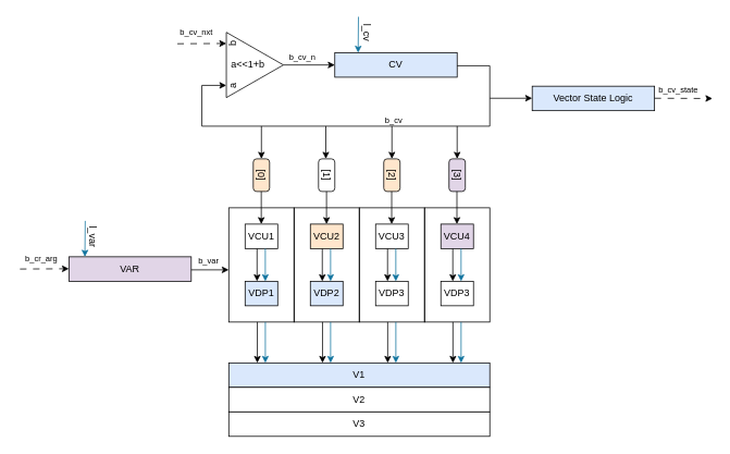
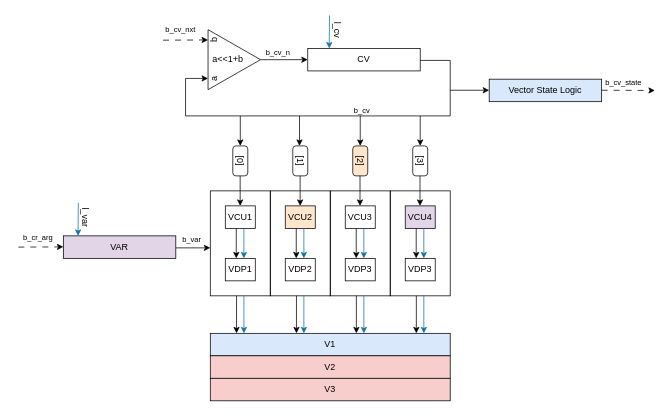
  <mxCell id="0" />
  <mxCell id="1" parent="0" />
  <mxCell id="2" value="" style="rounded=0;whiteSpace=wrap;html=1;fillColor=none;" parent="1" vertex="1"><mxGeometry x="520" y="254" width="80" height="140" as="geometry" /></mxCell>
  <mxCell id="3" value="" style="rounded=0;whiteSpace=wrap;html=1;fillColor=none;" parent="1" vertex="1"><mxGeometry x="440" y="254" width="80" height="140" as="geometry" /></mxCell>
  <mxCell id="4" value="" style="rounded=0;whiteSpace=wrap;html=1;fillColor=none;" parent="1" vertex="1"><mxGeometry x="360" y="254" width="80" height="140" as="geometry" /></mxCell>
  <mxCell id="5" value="" style="rounded=0;whiteSpace=wrap;html=1;fillColor=none;" parent="1" vertex="1"><mxGeometry x="280" y="254" width="80" height="140" as="geometry" /></mxCell>
  <mxCell id="6" value="V1" style="rounded=0;whiteSpace=wrap;html=1;rotation=0;fillColor=#dae8fc;" parent="1" vertex="1"><mxGeometry x="280" y="444" width="320" height="30" as="geometry" /></mxCell>
- <mxCell id="7" value="V2" style="rounded=0;whiteSpace=wrap;html=1;rotation=0;" parent="1" vertex="1"><mxGeometry x="280" y="474" width="320" height="30" as="geometry" /></mxCell>
- <mxCell id="8" value="V3" style="rounded=0;whiteSpace=wrap;html=1;rotation=0;" parent="1" vertex="1"><mxGeometry x="280" y="504" width="320" height="30" as="geometry" /></mxCell>
- <mxCell id="9" value="CV" style="rounded=0;whiteSpace=wrap;html=1;rotation=0;fillColor=#dae8fc;" parent="1" vertex="1"><mxGeometry x="410" y="64" width="150" height="30" as="geometry" /></mxCell>
+ <mxCell id="7" value="V2" style="rounded=0;whiteSpace=wrap;html=1;rotation=0;fillColor=#f8cecc;" parent="1" vertex="1"><mxGeometry x="280" y="474" width="320" height="30" as="geometry" /></mxCell>
+ <mxCell id="8" value="V3" style="rounded=0;whiteSpace=wrap;html=1;rotation=0;fillColor=#f8cecc;" parent="1" vertex="1"><mxGeometry x="280" y="504" width="320" height="30" as="geometry" /></mxCell>
+ <mxCell id="9" value="CV" style="rounded=0;whiteSpace=wrap;html=1;rotation=0;" parent="1" vertex="1"><mxGeometry x="410" y="64" width="150" height="30" as="geometry" /></mxCell>
  <mxCell id="10" value="" style="endArrow=classic;html=1;rounded=0;" parent="1" edge="1"><mxGeometry width="50" height="50" relative="1" as="geometry"><mxPoint x="320" y="154" as="sourcePoint" /><mxPoint x="320" y="194" as="targetPoint" /></mxGeometry></mxCell>
  <mxCell id="11" value="" style="endArrow=classic;html=1;rounded=0;startFill=0;sourcePerimeterSpacing=0;targetPerimeterSpacing=0;endFill=1;" parent="1" edge="1"><mxGeometry width="50" height="50" relative="1" as="geometry"><mxPoint x="560" y="80" as="sourcePoint" /><mxPoint x="277" y="104" as="targetPoint" /><Array as="points"><mxPoint x="600" y="80" /><mxPoint x="600" y="154" /><mxPoint x="247" y="154" /><mxPoint x="247" y="104" /></Array></mxGeometry></mxCell>
  <mxCell id="12" value="&lt;font style=&quot;font-size: 10px;&quot;&gt;b_cv&lt;/font&gt;" style="text;html=1;align=center;verticalAlign=middle;resizable=0;points=[];autosize=1;strokeColor=none;fillColor=none;rotation=0;flipH=1;" parent="1" vertex="1"><mxGeometry x="462" y="131" width="40" height="30" as="geometry" /></mxCell>
  <mxCell id="13" value="" style="endArrow=classic;html=1;rounded=0;" parent="1" edge="1"><mxGeometry width="50" height="50" relative="1" as="geometry"><mxPoint x="347" y="79" as="sourcePoint" /><mxPoint x="410" y="79" as="targetPoint" /></mxGeometry></mxCell>
  <mxCell id="14" value="a&amp;lt;&amp;lt;1+b" style="triangle;whiteSpace=wrap;html=1;align=left;spacingLeft=4;" parent="1" vertex="1"><mxGeometry x="277" y="39" width="70" height="80" as="geometry" /></mxCell>
  <mxCell id="15" value="a" style="text;html=1;align=center;verticalAlign=middle;resizable=0;points=[];autosize=1;strokeColor=none;fillColor=none;rotation=-90;" parent="1" vertex="1"><mxGeometry x="270" y="90" width="30" height="30" as="geometry" /></mxCell>
  <mxCell id="16" value="b" style="text;html=1;align=center;verticalAlign=middle;resizable=0;points=[];autosize=1;strokeColor=none;fillColor=none;rotation=-90;" parent="1" vertex="1"><mxGeometry x="270" y="38" width="30" height="30" as="geometry" /></mxCell>
  <mxCell id="17" value="" style="endArrow=classic;html=1;rounded=0;dashed=1;dashPattern=8 8;" parent="1" edge="1"><mxGeometry width="50" height="50" relative="1" as="geometry"><mxPoint x="217" y="53" as="sourcePoint" /><mxPoint x="277" y="52.66" as="targetPoint" /></mxGeometry></mxCell>
  <mxCell id="18" value="&lt;font style=&quot;font-size: 10px;&quot;&gt;b_cv_nxt&lt;/font&gt;" style="text;html=1;align=center;verticalAlign=middle;resizable=0;points=[];autosize=1;strokeColor=none;fillColor=none;rotation=0;flipH=1;" parent="1" vertex="1"><mxGeometry x="210" y="24" width="60" height="30" as="geometry" /></mxCell>
  <mxCell id="19" value="&lt;font style=&quot;font-size: 10px;&quot;&gt;b_cv_n&lt;/font&gt;" style="text;html=1;align=center;verticalAlign=middle;resizable=0;points=[];autosize=1;strokeColor=none;fillColor=none;rotation=0;flipH=1;" parent="1" vertex="1"><mxGeometry x="340" y="54" width="60" height="30" as="geometry" /></mxCell>
  <mxCell id="20" value="Vector State Logic" style="rounded=0;whiteSpace=wrap;html=1;rotation=0;fillColor=#dae8fc;" parent="1" vertex="1"><mxGeometry x="652" y="105" width="150" height="30" as="geometry" /></mxCell>
  <mxCell id="21" value="" style="endArrow=classic;html=1;rounded=0;dashed=1;dashPattern=8 8;" parent="1" edge="1"><mxGeometry width="50" height="50" relative="1" as="geometry"><mxPoint x="802" y="119.76" as="sourcePoint" /><mxPoint x="873" y="120.1" as="targetPoint" /></mxGeometry></mxCell>
  <mxCell id="22" value="&lt;font style=&quot;font-size: 10px;&quot;&gt;b_cv_state&lt;/font&gt;" style="text;html=1;align=center;verticalAlign=middle;resizable=0;points=[];autosize=1;strokeColor=none;fillColor=none;rotation=0;flipH=1;" parent="1" vertex="1"><mxGeometry x="796" y="94" width="70" height="30" as="geometry" /></mxCell>
  <mxCell id="23" value="" style="endArrow=classic;html=1;rounded=0;" parent="1" edge="1"><mxGeometry width="50" height="50" relative="1" as="geometry"><mxPoint x="600" y="119.76" as="sourcePoint" /><mxPoint x="652" y="119.76" as="targetPoint" /></mxGeometry></mxCell>
  <mxCell id="24" value="" style="endArrow=classic;html=1;rounded=0;" parent="1" edge="1"><mxGeometry width="50" height="50" relative="1" as="geometry"><mxPoint x="399" y="154" as="sourcePoint" /><mxPoint x="399" y="194" as="targetPoint" /></mxGeometry></mxCell>
  <mxCell id="25" value="" style="endArrow=classic;html=1;rounded=0;" parent="1" edge="1"><mxGeometry width="50" height="50" relative="1" as="geometry"><mxPoint x="480" y="154" as="sourcePoint" /><mxPoint x="480" y="194" as="targetPoint" /></mxGeometry></mxCell>
  <mxCell id="26" value="" style="endArrow=classic;html=1;rounded=0;" parent="1" edge="1"><mxGeometry width="50" height="50" relative="1" as="geometry"><mxPoint x="560" y="154" as="sourcePoint" /><mxPoint x="560" y="194" as="targetPoint" /></mxGeometry></mxCell>
- <mxCell id="27" value="[0]" style="rounded=1;whiteSpace=wrap;html=1;arcSize=21;rotation=90;fillColor=#ffe6cc;" parent="1" vertex="1"><mxGeometry x="300" y="204" width="40" height="20" as="geometry" /></mxCell>
+ <mxCell id="27" value="[0]" style="rounded=1;whiteSpace=wrap;html=1;arcSize=21;rotation=90;" parent="1" vertex="1"><mxGeometry x="300" y="204" width="40" height="20" as="geometry" /></mxCell>
  <mxCell id="28" value="[1]" style="rounded=1;whiteSpace=wrap;html=1;arcSize=21;rotation=90;" parent="1" vertex="1"><mxGeometry x="380" y="204" width="40" height="20" as="geometry" /></mxCell>
  <mxCell id="29" value="[2]" style="rounded=1;whiteSpace=wrap;html=1;arcSize=21;rotation=90;fillColor=#ffe6cc;" parent="1" vertex="1"><mxGeometry x="460" y="204" width="40" height="20" as="geometry" /></mxCell>
- <mxCell id="30" value="[3]" style="rounded=1;whiteSpace=wrap;html=1;arcSize=21;rotation=90;fillColor=#e1d5e7;" parent="1" vertex="1"><mxGeometry x="540" y="204" width="40" height="20" as="geometry" /></mxCell>
+ <mxCell id="30" value="[3]" style="rounded=1;whiteSpace=wrap;html=1;arcSize=21;rotation=90;" parent="1" vertex="1"><mxGeometry x="540" y="204" width="40" height="20" as="geometry" /></mxCell>
  <mxCell id="31" value="VCU1" style="rounded=0;whiteSpace=wrap;html=1;rotation=0;" parent="1" vertex="1"><mxGeometry x="300" y="274" width="40" height="30" as="geometry" /></mxCell>
  <mxCell id="32" value="VCU2" style="rounded=0;whiteSpace=wrap;html=1;rotation=0;fillColor=#ffe6cc;" parent="1" vertex="1"><mxGeometry x="380" y="274" width="40" height="30" as="geometry" /></mxCell>
  <mxCell id="33" value="" style="endArrow=classic;html=1;rounded=0;" parent="1" edge="1"><mxGeometry width="50" height="50" relative="1" as="geometry"><mxPoint x="319.83" y="234" as="sourcePoint" /><mxPoint x="319.83" y="274" as="targetPoint" /></mxGeometry></mxCell>
  <mxCell id="34" value="" style="endArrow=classic;html=1;rounded=0;" parent="1" edge="1"><mxGeometry width="50" height="50" relative="1" as="geometry"><mxPoint x="399.83" y="234" as="sourcePoint" /><mxPoint x="399.83" y="274" as="targetPoint" /></mxGeometry></mxCell>
  <mxCell id="35" value="" style="endArrow=classic;html=1;rounded=0;" parent="1" edge="1"><mxGeometry width="50" height="50" relative="1" as="geometry"><mxPoint x="479.71" y="234" as="sourcePoint" /><mxPoint x="479.71" y="274" as="targetPoint" /></mxGeometry></mxCell>
  <mxCell id="36" value="VCU3" style="rounded=0;whiteSpace=wrap;html=1;rotation=0;" parent="1" vertex="1"><mxGeometry x="460" y="274" width="40" height="30" as="geometry" /></mxCell>
  <mxCell id="37" value="" style="endArrow=classic;html=1;rounded=0;" parent="1" edge="1"><mxGeometry width="50" height="50" relative="1" as="geometry"><mxPoint x="559.71" y="234" as="sourcePoint" /><mxPoint x="559.71" y="274" as="targetPoint" /></mxGeometry></mxCell>
  <mxCell id="38" value="VCU4" style="rounded=0;whiteSpace=wrap;html=1;rotation=0;fillColor=#e1d5e7;" parent="1" vertex="1"><mxGeometry x="540" y="274" width="40" height="30" as="geometry" /></mxCell>
- <mxCell id="39" value="VDP1" style="rounded=0;whiteSpace=wrap;html=1;rotation=0;fillColor=#dae8fc;" parent="1" vertex="1"><mxGeometry x="300" y="344" width="40" height="30" as="geometry" /></mxCell>
- <mxCell id="40" value="VDP2" style="rounded=0;whiteSpace=wrap;html=1;rotation=0;fillColor=#dae8fc;" parent="1" vertex="1"><mxGeometry x="380" y="344" width="40" height="30" as="geometry" /></mxCell>
+ <mxCell id="39" value="VDP1" style="rounded=0;whiteSpace=wrap;html=1;rotation=0;" parent="1" vertex="1"><mxGeometry x="300" y="344" width="40" height="30" as="geometry" /></mxCell>
+ <mxCell id="40" value="VDP2" style="rounded=0;whiteSpace=wrap;html=1;rotation=0;" parent="1" vertex="1"><mxGeometry x="380" y="344" width="40" height="30" as="geometry" /></mxCell>
  <mxCell id="41" value="VDP3" style="rounded=0;whiteSpace=wrap;html=1;rotation=0;" parent="1" vertex="1"><mxGeometry x="460" y="344" width="40" height="30" as="geometry" /></mxCell>
  <mxCell id="42" value="" style="endArrow=classic;html=1;rounded=0;" parent="1" edge="1"><mxGeometry width="50" height="50" relative="1" as="geometry"><mxPoint x="314.66" y="304" as="sourcePoint" /><mxPoint x="314.66" y="344" as="targetPoint" /></mxGeometry></mxCell>
  <mxCell id="43" value="" style="endArrow=classic;html=1;rounded=0;" parent="1" edge="1"><mxGeometry width="50" height="50" relative="1" as="geometry"><mxPoint x="394.66" y="304" as="sourcePoint" /><mxPoint x="394.66" y="344" as="targetPoint" /></mxGeometry></mxCell>
  <mxCell id="44" value="" style="endArrow=classic;html=1;rounded=0;" parent="1" edge="1"><mxGeometry width="50" height="50" relative="1" as="geometry"><mxPoint x="474.66" y="304" as="sourcePoint" /><mxPoint x="474.66" y="344" as="targetPoint" /></mxGeometry></mxCell>
  <mxCell id="45" value="VDP3" style="rounded=0;whiteSpace=wrap;html=1;rotation=0;" parent="1" vertex="1"><mxGeometry x="540" y="344" width="40" height="30" as="geometry" /></mxCell>
  <mxCell id="46" value="" style="endArrow=classic;html=1;rounded=0;" parent="1" edge="1"><mxGeometry width="50" height="50" relative="1" as="geometry"><mxPoint x="554.66" y="304" as="sourcePoint" /><mxPoint x="554.66" y="344" as="targetPoint" /></mxGeometry></mxCell>
  <mxCell id="47" value="" style="endArrow=classic;html=1;rounded=0;" parent="1" edge="1"><mxGeometry width="50" height="50" relative="1" as="geometry"><mxPoint x="315" y="394" as="sourcePoint" /><mxPoint x="315" y="444" as="targetPoint" /></mxGeometry></mxCell>
  <mxCell id="48" value="" style="endArrow=classic;html=1;rounded=0;" parent="1" edge="1"><mxGeometry width="50" height="50" relative="1" as="geometry"><mxPoint x="394.92" y="394" as="sourcePoint" /><mxPoint x="394.92" y="444" as="targetPoint" /></mxGeometry></mxCell>
  <mxCell id="49" value="" style="endArrow=classic;html=1;rounded=0;" parent="1" edge="1"><mxGeometry width="50" height="50" relative="1" as="geometry"><mxPoint x="474.83" y="394" as="sourcePoint" /><mxPoint x="474.83" y="444" as="targetPoint" /></mxGeometry></mxCell>
  <mxCell id="50" value="" style="endArrow=classic;html=1;rounded=0;" parent="1" edge="1"><mxGeometry width="50" height="50" relative="1" as="geometry"><mxPoint x="554.83" y="394" as="sourcePoint" /><mxPoint x="554.83" y="444" as="targetPoint" /></mxGeometry></mxCell>
  <mxCell id="51" value="" style="endArrow=classic;html=1;rounded=0;fillColor=#b1ddf0;strokeColor=#10739e;" parent="1" edge="1"><mxGeometry width="50" height="50" relative="1" as="geometry"><mxPoint x="484.83" y="394" as="sourcePoint" /><mxPoint x="484.83" y="444" as="targetPoint" /></mxGeometry></mxCell>
  <mxCell id="52" value="" style="endArrow=classic;html=1;rounded=0;fillColor=#b1ddf0;strokeColor=#10739e;" parent="1" edge="1"><mxGeometry width="50" height="50" relative="1" as="geometry"><mxPoint x="564.83" y="394" as="sourcePoint" /><mxPoint x="564.83" y="444" as="targetPoint" /></mxGeometry></mxCell>
  <mxCell id="53" value="" style="endArrow=classic;html=1;rounded=0;fillColor=#b1ddf0;strokeColor=#10739e;" parent="1" edge="1"><mxGeometry width="50" height="50" relative="1" as="geometry"><mxPoint x="404.83" y="394" as="sourcePoint" /><mxPoint x="404.83" y="444" as="targetPoint" /></mxGeometry></mxCell>
  <mxCell id="54" value="" style="endArrow=classic;html=1;rounded=0;fillColor=#b1ddf0;strokeColor=#10739e;" parent="1" edge="1"><mxGeometry width="50" height="50" relative="1" as="geometry"><mxPoint x="324.83" y="394" as="sourcePoint" /><mxPoint x="324.83" y="444" as="targetPoint" /></mxGeometry></mxCell>
  <mxCell id="55" value="" style="endArrow=classic;html=1;rounded=0;fillColor=#b1ddf0;strokeColor=#10739e;" parent="1" edge="1"><mxGeometry width="50" height="50" relative="1" as="geometry"><mxPoint x="324.8" y="304" as="sourcePoint" /><mxPoint x="324.8" y="344" as="targetPoint" /></mxGeometry></mxCell>
  <mxCell id="56" value="" style="endArrow=classic;html=1;rounded=0;fillColor=#b1ddf0;strokeColor=#10739e;" parent="1" edge="1"><mxGeometry width="50" height="50" relative="1" as="geometry"><mxPoint x="404.8" y="304" as="sourcePoint" /><mxPoint x="404.8" y="344" as="targetPoint" /></mxGeometry></mxCell>
  <mxCell id="57" value="" style="endArrow=classic;html=1;rounded=0;fillColor=#b1ddf0;strokeColor=#10739e;" parent="1" edge="1"><mxGeometry width="50" height="50" relative="1" as="geometry"><mxPoint x="484.8" y="304" as="sourcePoint" /><mxPoint x="484.8" y="344" as="targetPoint" /></mxGeometry></mxCell>
  <mxCell id="58" value="" style="endArrow=classic;html=1;rounded=0;fillColor=#b1ddf0;strokeColor=#10739e;" parent="1" edge="1"><mxGeometry width="50" height="50" relative="1" as="geometry"><mxPoint x="564.8" y="304" as="sourcePoint" /><mxPoint x="564.8" y="344" as="targetPoint" /></mxGeometry></mxCell>
  <mxCell id="59" value="" style="endArrow=classic;html=1;rounded=0;fillColor=#b1ddf0;strokeColor=#10739e;startArrow=none;startFill=0;" parent="1" edge="1"><mxGeometry width="50" height="50" relative="1" as="geometry"><mxPoint x="439" y="20" as="sourcePoint" /><mxPoint x="438.6" y="64" as="targetPoint" /></mxGeometry></mxCell>
  <mxCell id="60" value="l_cv" style="text;html=1;align=center;verticalAlign=middle;resizable=0;points=[];autosize=1;strokeColor=none;fillColor=none;rotation=90;" parent="1" vertex="1"><mxGeometry x="429" y="24" width="40" height="30" as="geometry" /></mxCell>
  <mxCell id="61" value="" style="endArrow=classic;html=1;rounded=0;dashed=1;dashPattern=8 8;" edge="1" parent="1"><mxGeometry width="50" height="50" relative="1" as="geometry"><mxPoint x="24" y="329" as="sourcePoint" /><mxPoint x="84" y="328.66" as="targetPoint" /></mxGeometry></mxCell>
  <mxCell id="62" value="&lt;font style=&quot;font-size: 10px;&quot;&gt;b_cr_arg&lt;/font&gt;" style="text;html=1;align=center;verticalAlign=middle;resizable=0;points=[];autosize=1;strokeColor=none;fillColor=none;rotation=0;flipH=1;" vertex="1" parent="1"><mxGeometry x="20" y="301" width="60" height="30" as="geometry" /></mxCell>
  <mxCell id="63" value="VAR" style="rounded=0;whiteSpace=wrap;html=1;rotation=0;fillColor=#e1d5e7;" vertex="1" parent="1"><mxGeometry x="84" y="314" width="150" height="30" as="geometry" /></mxCell>
  <mxCell id="64" value="" style="endArrow=classic;html=1;rounded=0;fillColor=#b1ddf0;strokeColor=#10739e;startArrow=none;startFill=0;" edge="1" parent="1"><mxGeometry width="50" height="50" relative="1" as="geometry"><mxPoint x="104" y="270" as="sourcePoint" /><mxPoint x="103.6" y="314" as="targetPoint" /></mxGeometry></mxCell>
  <mxCell id="65" value="l_var" style="text;html=1;align=center;verticalAlign=middle;resizable=0;points=[];autosize=1;strokeColor=none;fillColor=none;rotation=90;" vertex="1" parent="1"><mxGeometry x="89" y="274" width="50" height="30" as="geometry" /></mxCell>
  <mxCell id="66" value="" style="endArrow=classic;html=1;rounded=0;" edge="1" parent="1"><mxGeometry width="50" height="50" relative="1" as="geometry"><mxPoint x="234" y="330" as="sourcePoint" /><mxPoint x="280" y="330" as="targetPoint" /></mxGeometry></mxCell>
  <mxCell id="67" value="&lt;font style=&quot;font-size: 10px;&quot;&gt;b_var&lt;/font&gt;" style="text;html=1;align=center;verticalAlign=middle;resizable=0;points=[];autosize=1;strokeColor=none;fillColor=none;rotation=0;flipH=1;" vertex="1" parent="1"><mxGeometry x="230" y="304" width="50" height="30" as="geometry" /></mxCell>
